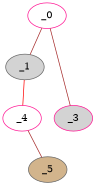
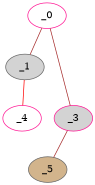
  graph {
    node [color=deeppink fillcolor=white style=filled]
    edge [color=brown]
    _0 [x=0.534482 y=3.0229]
    _1 [color=gray40 fillcolor=lightgrey x=0.920374 y=1.00403]
    _3 [fillcolor=lightgrey x=2.01 y=0.48]
    _4 [x=0.680706 y=1.99545]
    _5 [color=gray40 fillcolor=tan x=1.86062 y=0.5567]
    _0 -- _1
    _0 -- _3
    _1 -- _4 [color=red]
-   _4 -- _5
+   _3 -- _5
  }
